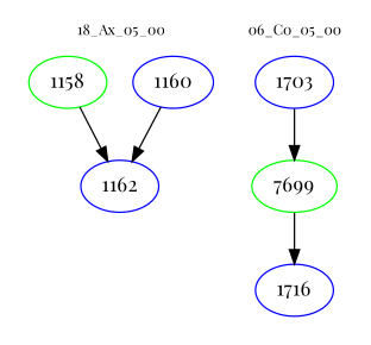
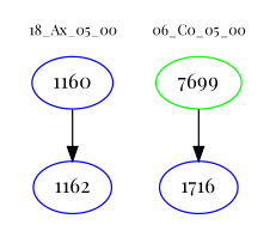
  digraph {
    fontname="Playfair Display"
    node [color=blue fontname="Playfair Display"]
    edge [color=black fontname="Playfair Display"]
    n1 [label=1160]
-   n2 [color=green label=1158]
    n3 [label=1162]
-   n4 [label=1703]
    n5 [color=green label=7699]
    n6 [label=1716]
    subgraph cluster_1 {
      color=white
      fontsize=10
      label="18_Ax_05_00"
      n1
-     n2
      n3
    }
    subgraph cluster_2 {
      color=white
      fontsize=10
      label="06_C0_05_00"
-     n4
      n5
      n6
    }
    n1 -> n3
-   n2 -> n3
-   n4 -> n5
    n5 -> n6
  }
